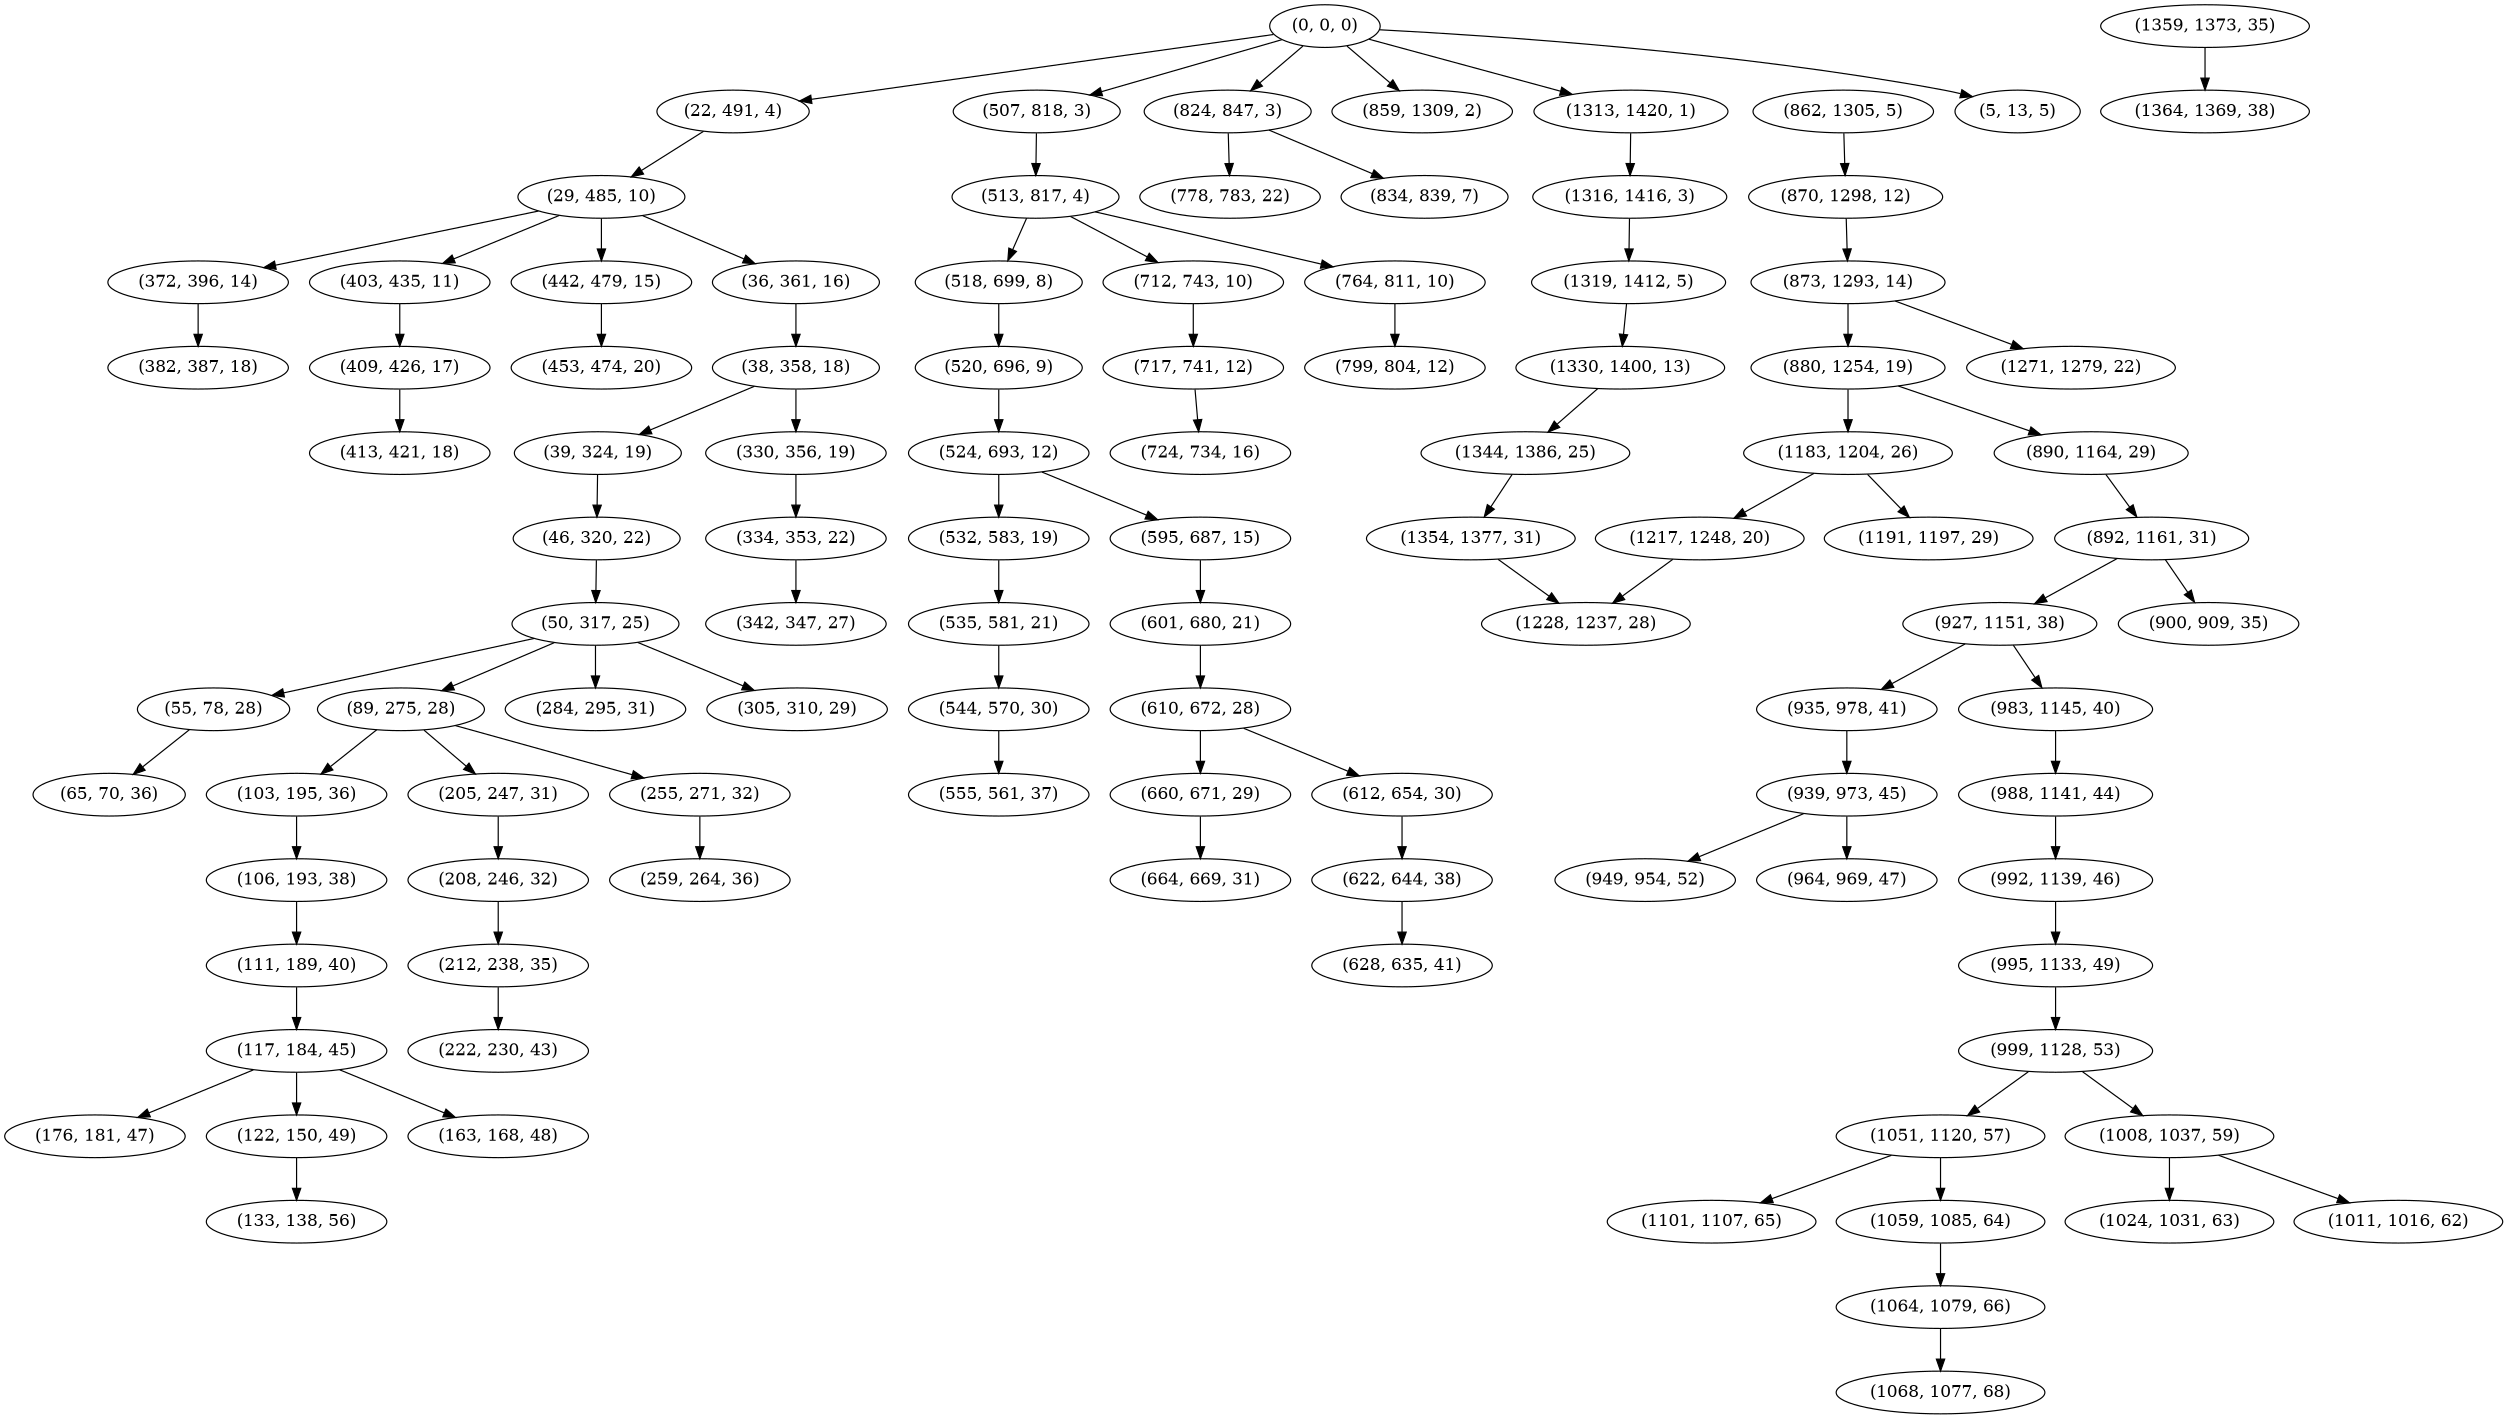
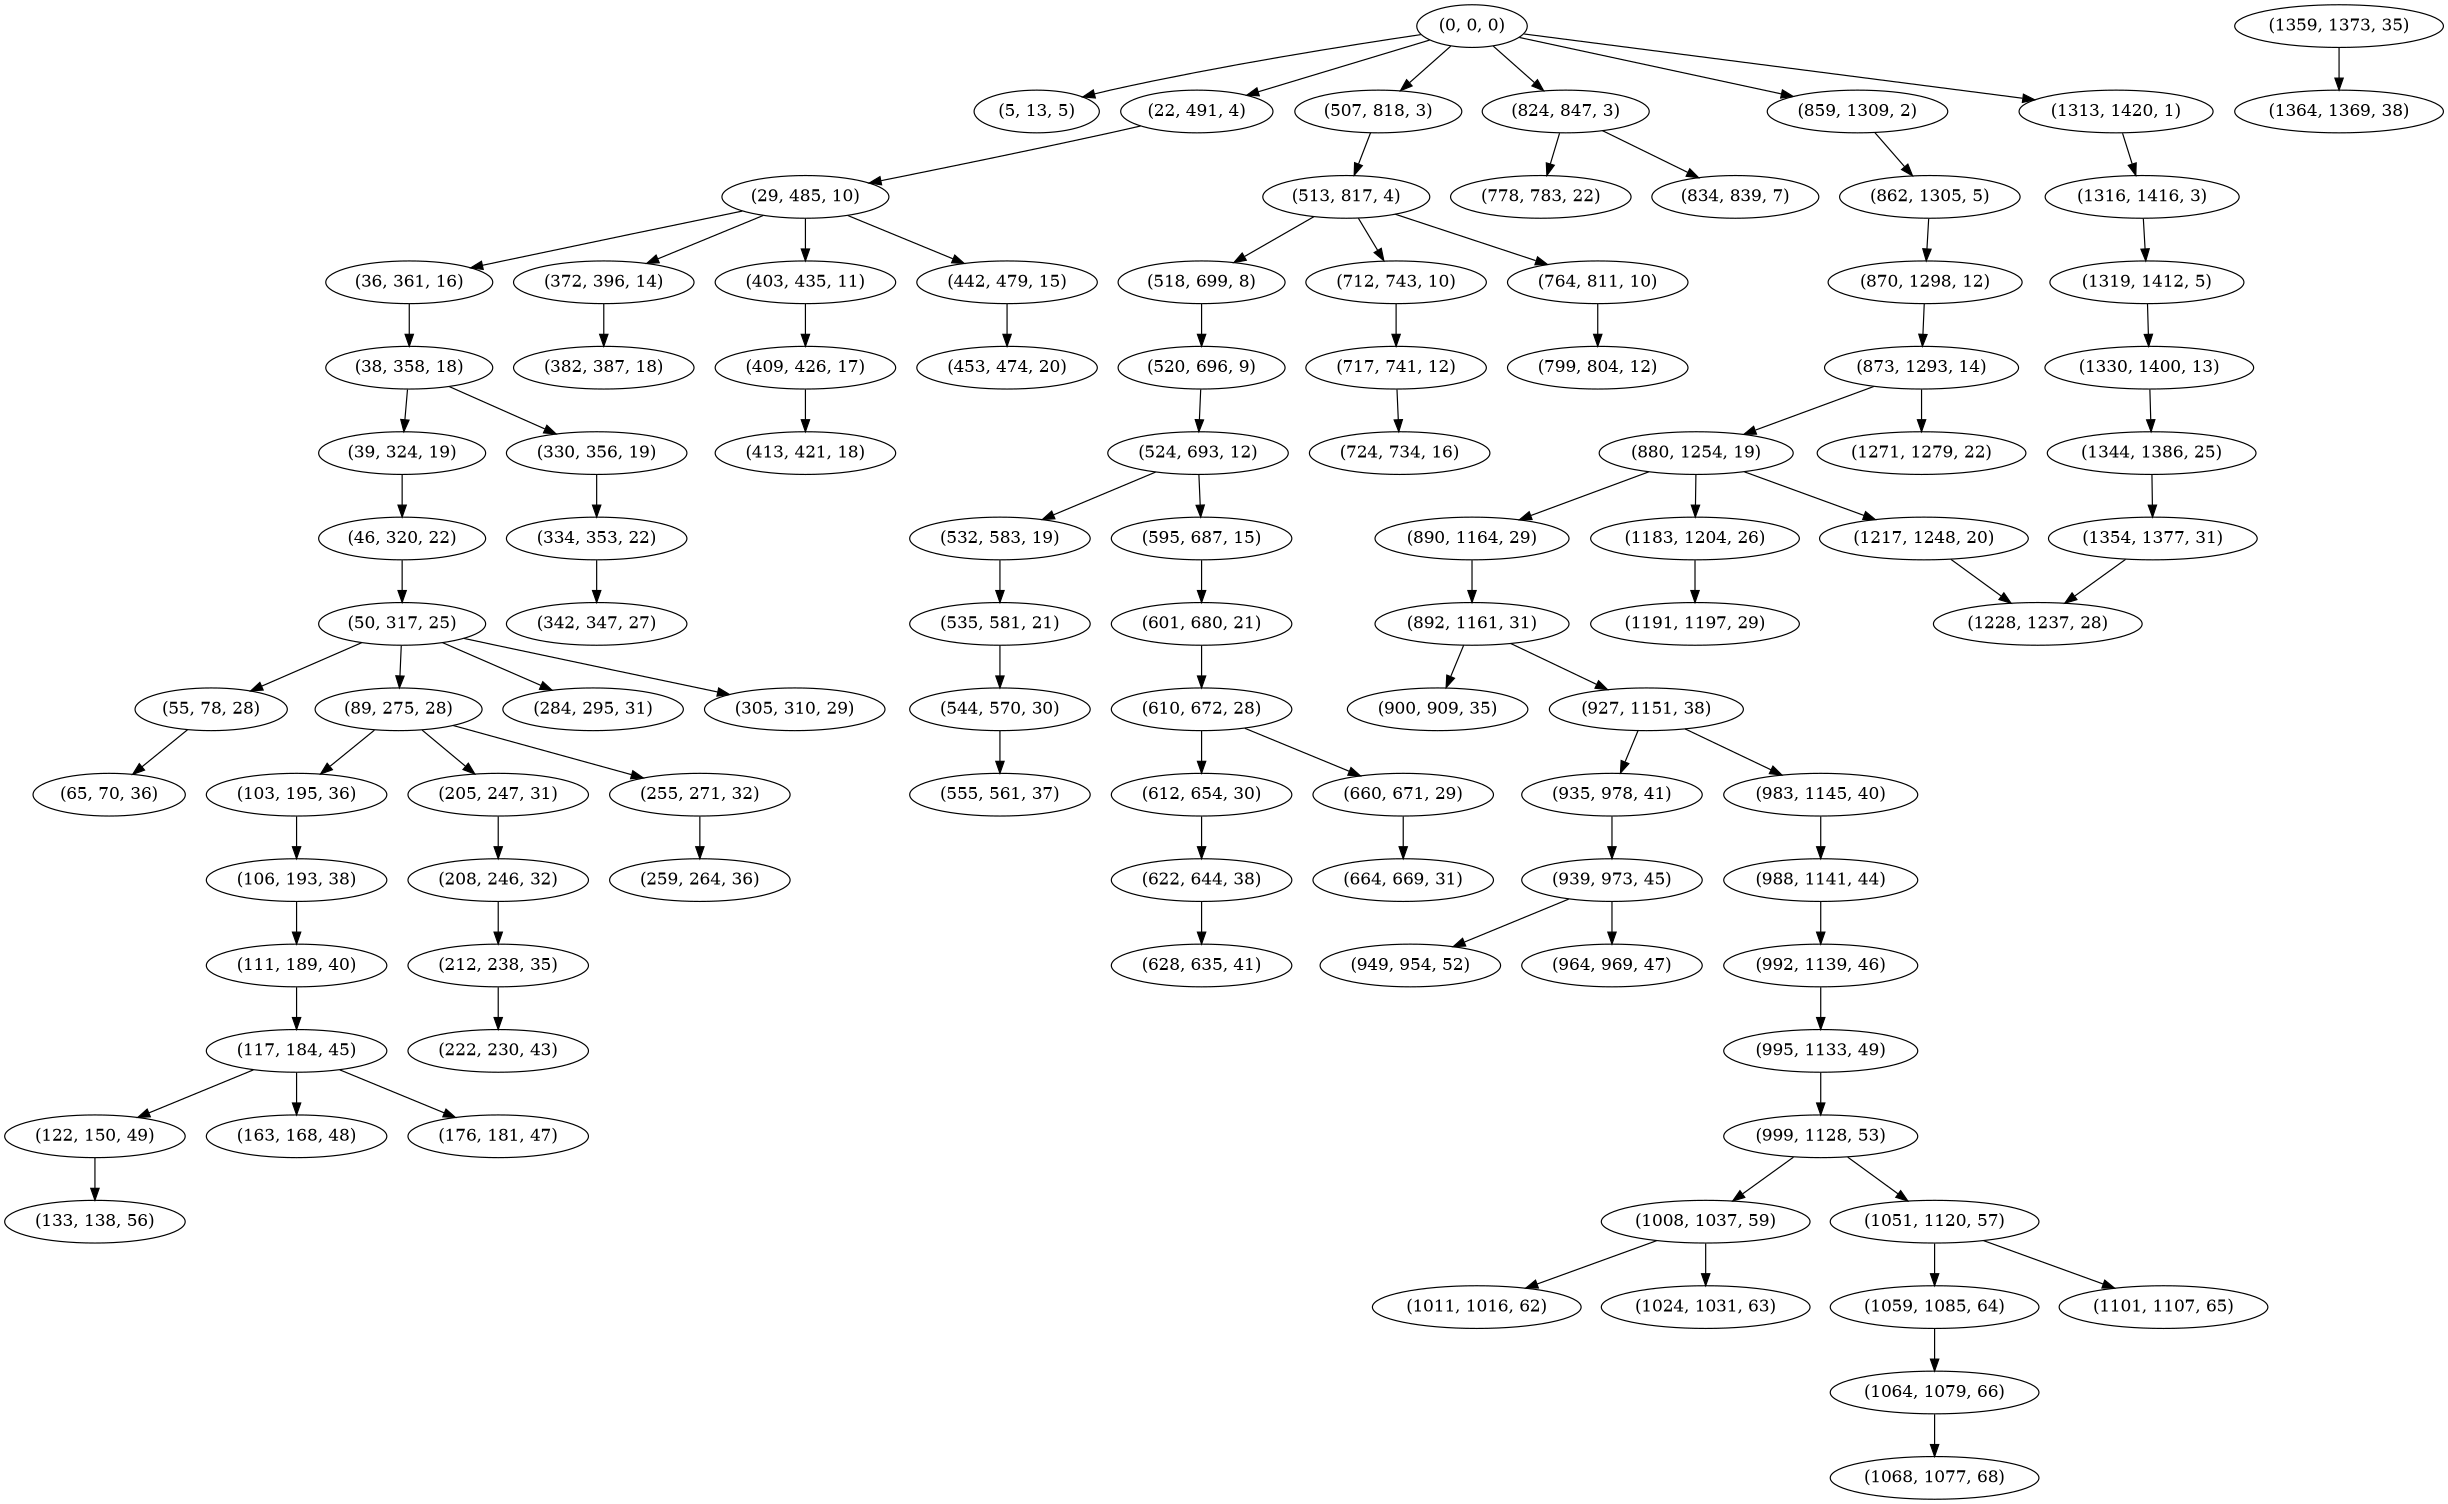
  digraph {
    "(0, 0, 0)"
    "(5, 13, 5)"
    "(22, 491, 4)"
    "(507, 818, 3)"
    "(824, 847, 3)"
    "(859, 1309, 2)"
    "(1313, 1420, 1)"
    "(29, 485, 10)"
    "(513, 817, 4)"
    "(778, 783, 22)"
    "(834, 839, 7)"
    "(862, 1305, 5)"
    "(1316, 1416, 3)"
    "(36, 361, 16)"
    "(372, 396, 14)"
    "(403, 435, 11)"
    "(442, 479, 15)"
    "(38, 358, 18)"
    "(382, 387, 18)"
    "(409, 426, 17)"
    "(453, 474, 20)"
    "(39, 324, 19)"
    "(330, 356, 19)"
    "(46, 320, 22)"
    "(334, 353, 22)"
    "(50, 317, 25)"
    "(55, 78, 28)"
    "(89, 275, 28)"
    "(284, 295, 31)"
    "(305, 310, 29)"
    "(65, 70, 36)"
    "(103, 195, 36)"
    "(205, 247, 31)"
    "(255, 271, 32)"
    "(106, 193, 38)"
    "(208, 246, 32)"
    "(259, 264, 36)"
    "(111, 189, 40)"
    "(117, 184, 45)"
    "(122, 150, 49)"
    "(163, 168, 48)"
    "(176, 181, 47)"
    "(133, 138, 56)"
    "(212, 238, 35)"
    "(222, 230, 43)"
    "(342, 347, 27)"
    "(413, 421, 18)"
    "(518, 699, 8)"
    "(712, 743, 10)"
    "(764, 811, 10)"
    "(520, 696, 9)"
    "(717, 741, 12)"
    "(799, 804, 12)"
    "(524, 693, 12)"
    "(532, 583, 19)"
    "(595, 687, 15)"
    "(535, 581, 21)"
    "(601, 680, 21)"
    "(544, 570, 30)"
    "(555, 561, 37)"
    "(610, 672, 28)"
    "(612, 654, 30)"
    "(660, 671, 29)"
    "(622, 644, 38)"
    "(664, 669, 31)"
    "(628, 635, 41)"
    "(724, 734, 16)"
    "(870, 1298, 12)"
    "(873, 1293, 14)"
    "(880, 1254, 19)"
    "(1271, 1279, 22)"
    "(890, 1164, 29)"
    "(1183, 1204, 26)"
    "(1217, 1248, 20)"
    "(892, 1161, 31)"
    "(1191, 1197, 29)"
    "(1228, 1237, 28)"
    "(900, 909, 35)"
    "(927, 1151, 38)"
    "(935, 978, 41)"
    "(983, 1145, 40)"
    "(939, 973, 45)"
    "(988, 1141, 44)"
    "(949, 954, 52)"
    "(964, 969, 47)"
    "(992, 1139, 46)"
    "(995, 1133, 49)"
    "(999, 1128, 53)"
    "(1008, 1037, 59)"
    "(1051, 1120, 57)"
    "(1011, 1016, 62)"
    "(1024, 1031, 63)"
    "(1059, 1085, 64)"
    "(1101, 1107, 65)"
    "(1064, 1079, 66)"
    "(1068, 1077, 68)"
    "(1319, 1412, 5)"
    "(1330, 1400, 13)"
    "(1344, 1386, 25)"
    "(1354, 1377, 31)"
    "(1359, 1373, 35)"
    "(1364, 1369, 38)"
    "(0, 0, 0)" -> "(5, 13, 5)"
    "(0, 0, 0)" -> "(22, 491, 4)"
    "(0, 0, 0)" -> "(507, 818, 3)"
    "(0, 0, 0)" -> "(824, 847, 3)"
    "(0, 0, 0)" -> "(859, 1309, 2)"
    "(0, 0, 0)" -> "(1313, 1420, 1)"
    "(22, 491, 4)" -> "(29, 485, 10)"
    "(507, 818, 3)" -> "(513, 817, 4)"
    "(824, 847, 3)" -> "(778, 783, 22)"
    "(824, 847, 3)" -> "(834, 839, 7)"
+   "(859, 1309, 2)" -> "(862, 1305, 5)"
    "(1313, 1420, 1)" -> "(1316, 1416, 3)"
    "(29, 485, 10)" -> "(36, 361, 16)"
    "(29, 485, 10)" -> "(372, 396, 14)"
    "(29, 485, 10)" -> "(403, 435, 11)"
    "(29, 485, 10)" -> "(442, 479, 15)"
    "(513, 817, 4)" -> "(518, 699, 8)"
    "(513, 817, 4)" -> "(712, 743, 10)"
    "(513, 817, 4)" -> "(764, 811, 10)"
    "(862, 1305, 5)" -> "(870, 1298, 12)"
    "(1316, 1416, 3)" -> "(1319, 1412, 5)"
    "(36, 361, 16)" -> "(38, 358, 18)"
    "(372, 396, 14)" -> "(382, 387, 18)"
    "(403, 435, 11)" -> "(409, 426, 17)"
    "(442, 479, 15)" -> "(453, 474, 20)"
    "(38, 358, 18)" -> "(39, 324, 19)"
    "(38, 358, 18)" -> "(330, 356, 19)"
    "(409, 426, 17)" -> "(413, 421, 18)"
    "(39, 324, 19)" -> "(46, 320, 22)"
    "(330, 356, 19)" -> "(334, 353, 22)"
    "(46, 320, 22)" -> "(50, 317, 25)"
    "(334, 353, 22)" -> "(342, 347, 27)"
    "(50, 317, 25)" -> "(55, 78, 28)"
    "(50, 317, 25)" -> "(89, 275, 28)"
    "(50, 317, 25)" -> "(284, 295, 31)"
    "(50, 317, 25)" -> "(305, 310, 29)"
    "(55, 78, 28)" -> "(65, 70, 36)"
    "(89, 275, 28)" -> "(103, 195, 36)"
    "(89, 275, 28)" -> "(205, 247, 31)"
    "(89, 275, 28)" -> "(255, 271, 32)"
    "(103, 195, 36)" -> "(106, 193, 38)"
    "(205, 247, 31)" -> "(208, 246, 32)"
    "(255, 271, 32)" -> "(259, 264, 36)"
    "(106, 193, 38)" -> "(111, 189, 40)"
    "(208, 246, 32)" -> "(212, 238, 35)"
    "(111, 189, 40)" -> "(117, 184, 45)"
    "(117, 184, 45)" -> "(122, 150, 49)"
    "(117, 184, 45)" -> "(163, 168, 48)"
    "(117, 184, 45)" -> "(176, 181, 47)"
    "(122, 150, 49)" -> "(133, 138, 56)"
    "(212, 238, 35)" -> "(222, 230, 43)"
    "(518, 699, 8)" -> "(520, 696, 9)"
    "(712, 743, 10)" -> "(717, 741, 12)"
    "(764, 811, 10)" -> "(799, 804, 12)"
    "(520, 696, 9)" -> "(524, 693, 12)"
    "(717, 741, 12)" -> "(724, 734, 16)"
    "(524, 693, 12)" -> "(532, 583, 19)"
    "(524, 693, 12)" -> "(595, 687, 15)"
    "(532, 583, 19)" -> "(535, 581, 21)"
    "(595, 687, 15)" -> "(601, 680, 21)"
    "(535, 581, 21)" -> "(544, 570, 30)"
    "(601, 680, 21)" -> "(610, 672, 28)"
    "(544, 570, 30)" -> "(555, 561, 37)"
    "(610, 672, 28)" -> "(612, 654, 30)"
    "(610, 672, 28)" -> "(660, 671, 29)"
    "(612, 654, 30)" -> "(622, 644, 38)"
    "(660, 671, 29)" -> "(664, 669, 31)"
    "(622, 644, 38)" -> "(628, 635, 41)"
    "(870, 1298, 12)" -> "(873, 1293, 14)"
    "(873, 1293, 14)" -> "(880, 1254, 19)"
    "(873, 1293, 14)" -> "(1271, 1279, 22)"
    "(880, 1254, 19)" -> "(890, 1164, 29)"
    "(880, 1254, 19)" -> "(1183, 1204, 26)"
-   "(1183, 1204, 26)" -> "(1217, 1248, 20)"
+   "(880, 1254, 19)" -> "(1217, 1248, 20)"
    "(890, 1164, 29)" -> "(892, 1161, 31)"
    "(1183, 1204, 26)" -> "(1191, 1197, 29)"
    "(1217, 1248, 20)" -> "(1228, 1237, 28)"
    "(892, 1161, 31)" -> "(900, 909, 35)"
    "(892, 1161, 31)" -> "(927, 1151, 38)"
    "(927, 1151, 38)" -> "(935, 978, 41)"
    "(927, 1151, 38)" -> "(983, 1145, 40)"
    "(935, 978, 41)" -> "(939, 973, 45)"
    "(983, 1145, 40)" -> "(988, 1141, 44)"
    "(939, 973, 45)" -> "(949, 954, 52)"
    "(939, 973, 45)" -> "(964, 969, 47)"
    "(988, 1141, 44)" -> "(992, 1139, 46)"
    "(992, 1139, 46)" -> "(995, 1133, 49)"
    "(995, 1133, 49)" -> "(999, 1128, 53)"
    "(999, 1128, 53)" -> "(1008, 1037, 59)"
    "(999, 1128, 53)" -> "(1051, 1120, 57)"
    "(1008, 1037, 59)" -> "(1011, 1016, 62)"
    "(1008, 1037, 59)" -> "(1024, 1031, 63)"
    "(1051, 1120, 57)" -> "(1059, 1085, 64)"
    "(1051, 1120, 57)" -> "(1101, 1107, 65)"
    "(1059, 1085, 64)" -> "(1064, 1079, 66)"
    "(1064, 1079, 66)" -> "(1068, 1077, 68)"
    "(1319, 1412, 5)" -> "(1330, 1400, 13)"
    "(1330, 1400, 13)" -> "(1344, 1386, 25)"
    "(1344, 1386, 25)" -> "(1354, 1377, 31)"
    "(1354, 1377, 31)" -> "(1228, 1237, 28)"
    "(1359, 1373, 35)" -> "(1364, 1369, 38)"
  }
